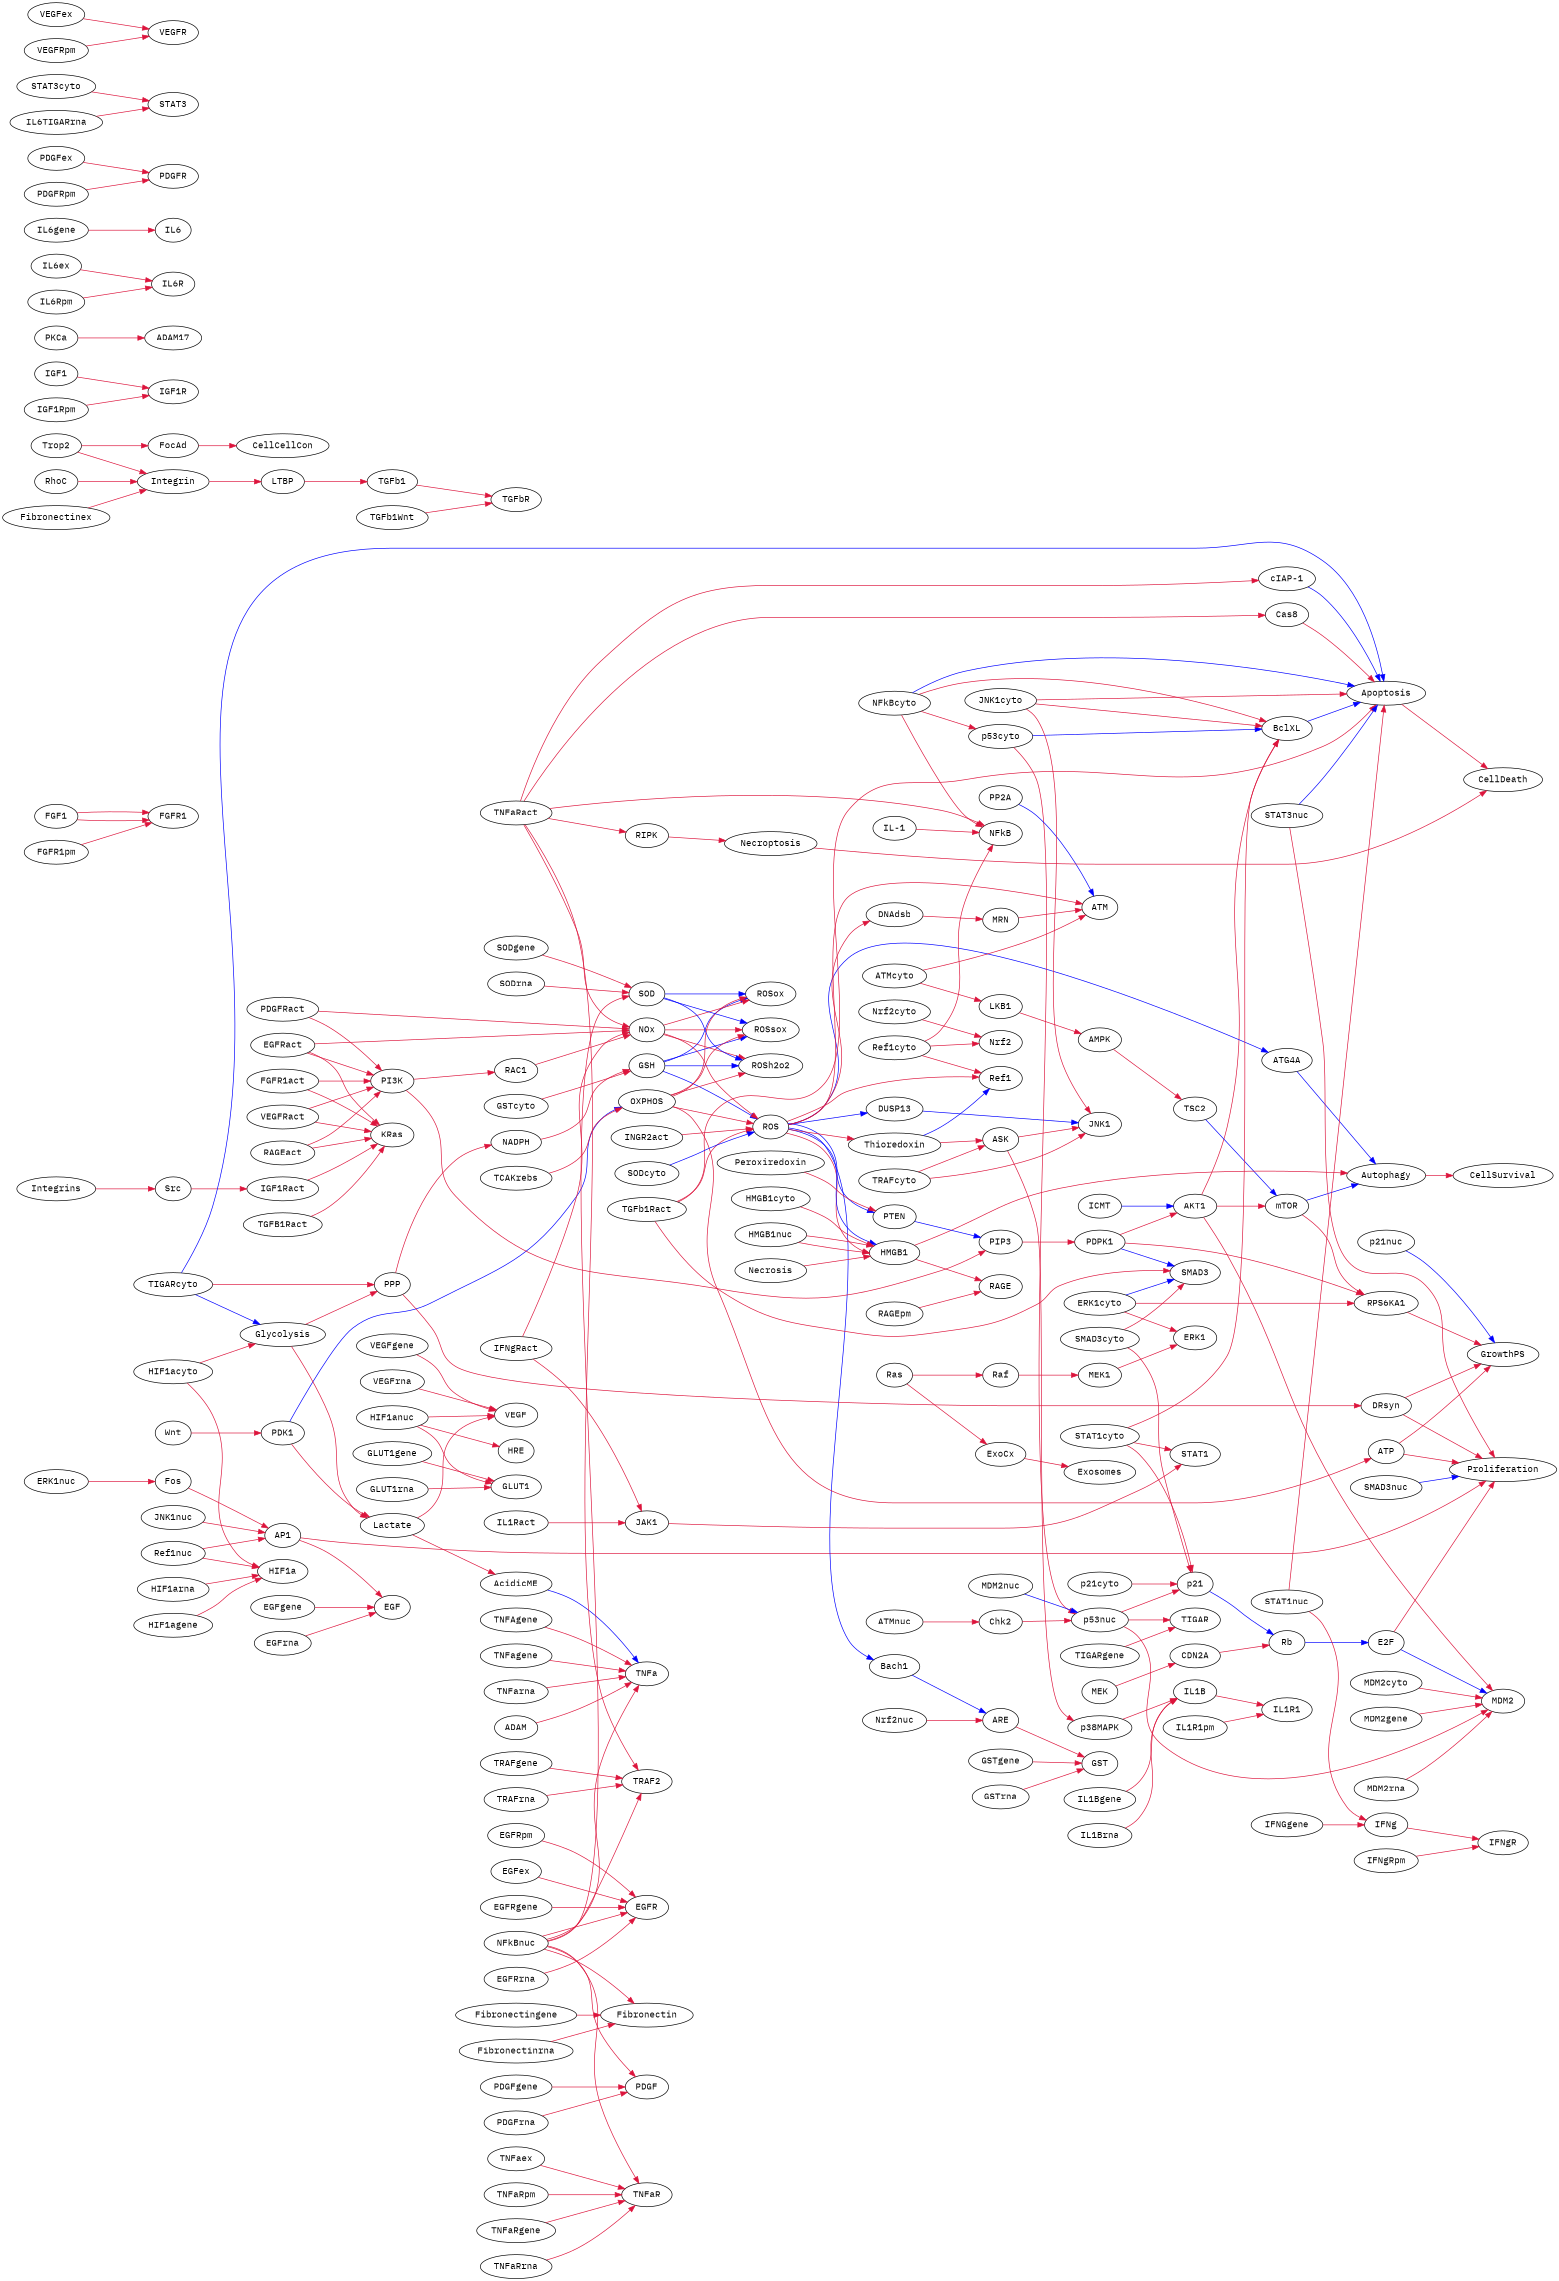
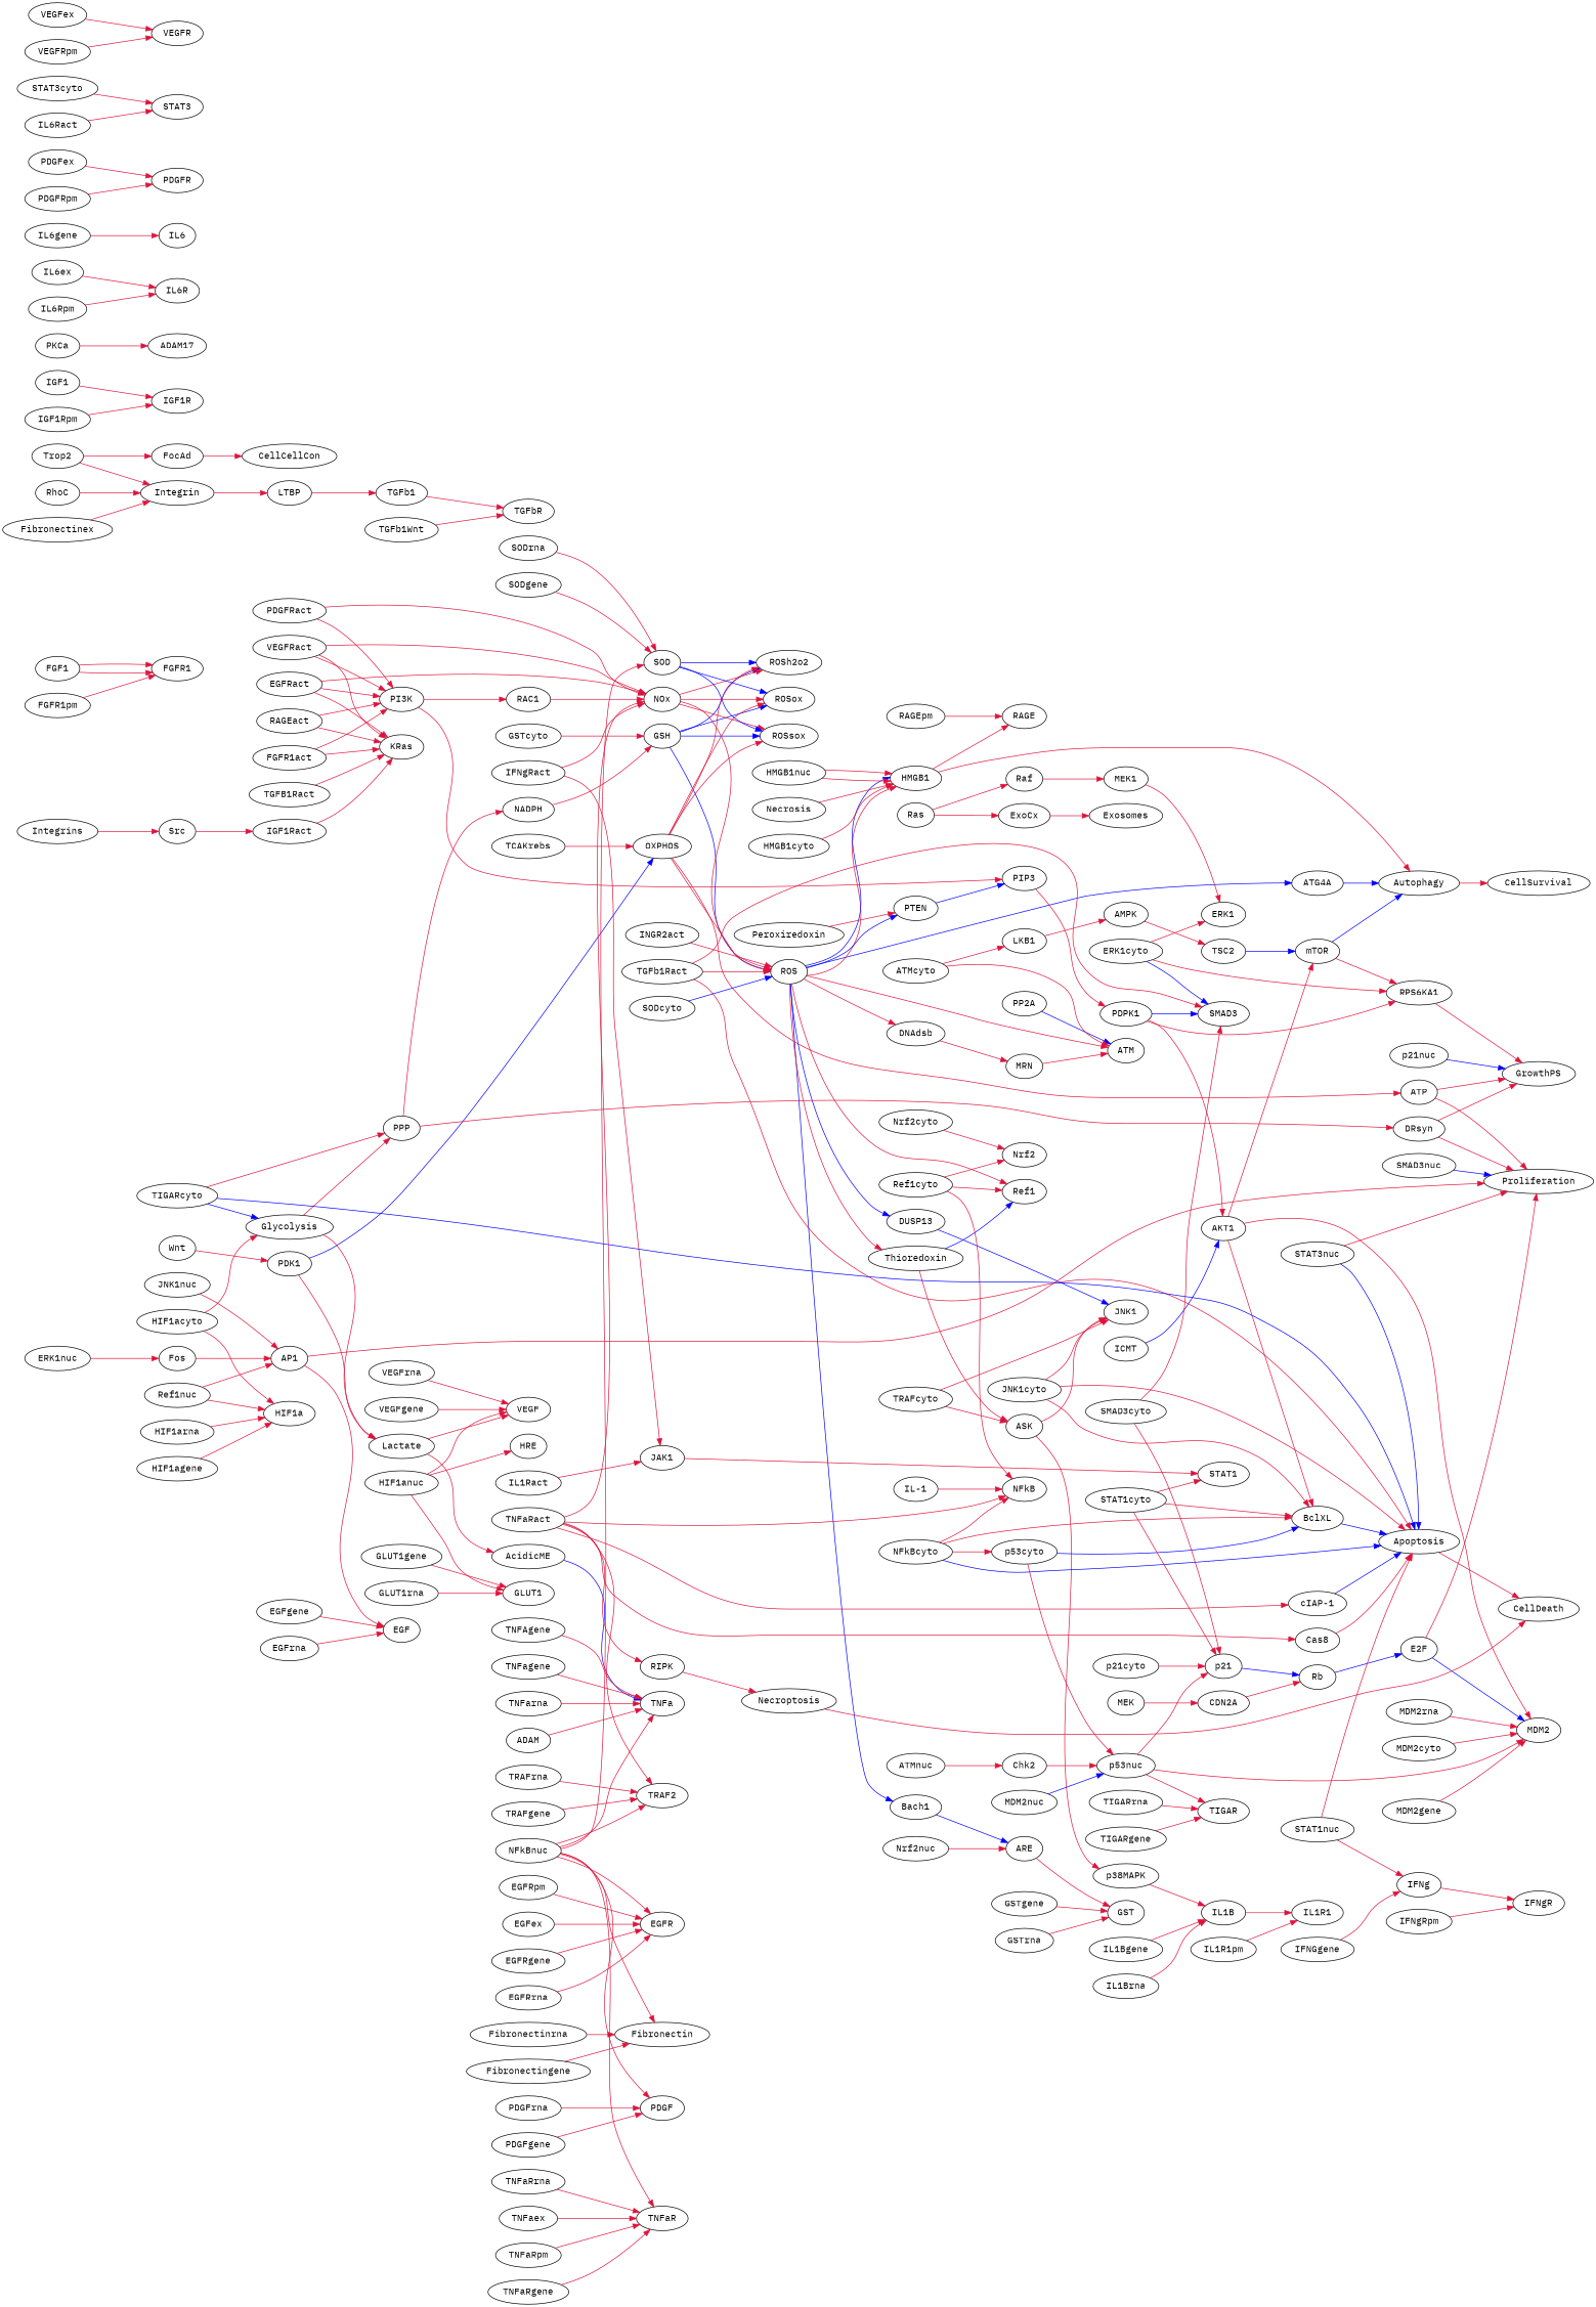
  digraph {
    fontname="IBM Plex Mono"
    rankdir=LR
    node [fontname="IBM Plex Mono"]
    edge [color=crimson fontname="IBM Plex Mono"]
    AKT1
    BclXL
    MDM2
    mTOR
    Apoptosis
    Autophagy
    RPS6KA1
    AMPK
    TSC2
    AP1
    EGF
    Proliferation
    ARE
    GST
    ASK
    JNK1
    p38MAPK
    IL1B
    ATG4A
    CellSurvival
    ATP
    GrowthPS
    Bach1
    CellDeath
    Cas8
    CDN2A
    Rb
    E2F
    Chk2
    p53nuc
    p21
    TIGAR
    "cIAP-1"
    DUSP13
    ExoCx
    Exosomes
    FGF1
    FGFR1
    FocAd
    CellCellCon
    Fos
    GSH
    ROS
    ROSh2o2
    ROSox
    ROSsox
    HMGB1
    ATM
    PTEN
    Ref1
    Thioredoxin
    DNAdsb
    RAGE
    ICMT
    IFNg
    IFNgR
    IGF1
    IGF1R
    IL1R1
    Integrin
    LTBP
    TGFb1
    JAK1
    STAT1
    Lactate
    VEGF
    AcidicME
    TNFa
    LKB1
    TGFbR
    MEK1
    ERK1
    MRN
    NADPH
    NOx
    p53cyto
    PDPK1
    SMAD3
    PDK1
    OXPHOS
    Peroxiredoxin
    PIP3
    PI3K
    RAC1
    PKCa
    ADAM17
    PP2A
    Raf
    RhoC
    RIPK
    Necroptosis
    SOD
    Src
    IGF1Ract
    Trop2
    Wnt
    DRsyn
    Glycolysis
    PPP
    JNK1nuc
    Ref1nuc
    HIF1a
    Nrf2nuc
    TRAFcyto
    ATMcyto
    NFkBcyto
    NFkB
    STAT1cyto
    JNK1cyto
    TNFaRact
    TRAF2
    MEK
    ATMnuc
    EGFrna
    EGFgene
    EGFRpm
    EGFR
    EGFex
    EGFRgene
    EGFRrna
    NFkBnuc
    Fibronectin
    PDGF
    TNFaR
    ERK1cyto
    Ras
    FGFR1pm
    Fibronectinrna
    Fibronectingene
    ERK1nuc
    GSTcyto
    HIF1anuc
    GLUT1
    HRE
    GLUT1gene
    GLUT1rna
    GSTrna
    GSTgene
    HIF1arna
    HIF1acyto
    HIF1agene
    Necrosis
    HMGB1cyto
    HMGB1nuc
    STAT1nuc
    IFNGgene
    IFNgRpm
    IGF1Rpm
    IL1Bgene
    IL1Brna
    IL1R1pm
    IL6ex
    IL6R
    IL6Rpm
    IL6gene
    IL6
    Fibronectinex
    IFNgRact
    IL1Ract
    MDM2rna
    MDM2cyto
    MDM2gene
    Ref1cyto
    Nrf2
    "IL-1"
    VEGFRact
    KRas
    PDGFRact
    EGFRact
    Nrf2cyto
    SMAD3cyto
    p21cyto
    MDM2nuc
    PDGFrna
    PDGFgene
    PDGFex
    PDGFR
    PDGFRpm
    FGFR1act
    RAGEact
    RAGEpm
    TGFB1Ract
    TGFb1Ract
    INGR2act
    SODcyto
    SODrna
    SODgene
    Integrins
    STAT3cyto
    STAT3
-   IL6Ract [label=IL6TIGARrna]
+   IL6Ract
    n192 [label=TGFb1Wnt]
+   TIGARrna
    TIGARgene
    TNFarna
    ADAM
    TNFAgene
    TNFagene
    TNFaRrna
    TNFaex
    TNFaRpm
    TNFaRgene
    TRAFrna
    TRAFgene
    VEGFrna
    VEGFgene
    VEGFex
    VEGFR
    VEGFRpm
    TIGARcyto
    STAT3nuc
    p21nuc
    TCAKrebs
    SMAD3nuc
    AKT1 -> BclXL
    AKT1 -> MDM2
    AKT1 -> mTOR
    BclXL -> Apoptosis [color=blue]
    mTOR -> Autophagy [color=blue]
    mTOR -> RPS6KA1
    Apoptosis -> CellDeath
    Autophagy -> CellSurvival
    RPS6KA1 -> GrowthPS
    AMPK -> TSC2
    TSC2 -> mTOR [color=blue]
    AP1 -> EGF
    AP1 -> Proliferation
    ARE -> GST
    ASK -> JNK1
    ASK -> p38MAPK
    p38MAPK -> IL1B
    IL1B -> IL1R1
    ATG4A -> Autophagy [color=blue]
    ATP -> Proliferation
    ATP -> GrowthPS
    Bach1 -> ARE [color=blue]
    Cas8 -> Apoptosis
    CDN2A -> Rb
    Rb -> E2F [color=blue]
    E2F -> MDM2 [color=blue]
    E2F -> Proliferation
    Chk2 -> p53nuc
    p53nuc -> MDM2
    p53nuc -> p21
    p53nuc -> TIGAR
    p21 -> Rb [color=blue]
    "cIAP-1" -> Apoptosis [color=blue]
    DUSP13 -> JNK1 [color=blue]
    ExoCx -> Exosomes
    FGF1 -> FGFR1
    FGF1 -> FGFR1
    FocAd -> CellCellCon
    Fos -> AP1
    GSH -> ROS [color=blue]
    GSH -> ROSh2o2 [color=blue]
    GSH -> ROSox [color=blue]
    GSH -> ROSsox [color=blue]
    ROS -> ATG4A [color=blue]
    ROS -> Bach1 [color=blue]
    ROS -> DUSP13 [color=blue]
    ROS -> HMGB1
    ROS -> HMGB1 [color=blue]
    ROS -> ATM
    ROS -> PTEN [color=blue]
    ROS -> Ref1
    ROS -> Thioredoxin
    ROS -> DNAdsb
    HMGB1 -> Autophagy
    HMGB1 -> RAGE
    PTEN -> PIP3 [color=blue]
    Thioredoxin -> ASK
    Thioredoxin -> Ref1 [color=blue]
    DNAdsb -> MRN
    ICMT -> AKT1 [color=blue]
    IFNg -> IFNgR
    IGF1 -> IGF1R
    Integrin -> LTBP
    LTBP -> TGFb1
    TGFb1 -> TGFbR
    JAK1 -> STAT1
    Lactate -> VEGF
    Lactate -> AcidicME
    AcidicME -> TNFa [color=blue]
    LKB1 -> AMPK
    MEK1 -> ERK1
    MRN -> ATM
    NADPH -> GSH
    NOx -> ROS
    NOx -> ROSh2o2
    NOx -> ROSox
    NOx -> ROSsox
    p53cyto -> BclXL [color=blue]
    p53cyto -> p53nuc
    PDPK1 -> AKT1
    PDPK1 -> RPS6KA1
    PDPK1 -> SMAD3 [color=blue]
    PDK1 -> Lactate
    PDK1 -> OXPHOS [color=blue]
    OXPHOS -> ATP
    OXPHOS -> ROS
    OXPHOS -> ROSh2o2
    OXPHOS -> ROSox
    OXPHOS -> ROSsox
    Peroxiredoxin -> PTEN
    PIP3 -> PDPK1
    PI3K -> PIP3
    PI3K -> RAC1
    RAC1 -> NOx
    PKCa -> ADAM17
    PP2A -> ATM [color=blue]
    Raf -> MEK1
    RhoC -> Integrin
    RIPK -> Necroptosis
    Necroptosis -> CellDeath
    SOD -> ROSh2o2 [color=blue]
    SOD -> ROSox [color=blue]
    SOD -> ROSsox [color=blue]
    Src -> IGF1Ract
    IGF1Ract -> KRas
    Trop2 -> FocAd
    Trop2 -> Integrin
    Wnt -> PDK1
    DRsyn -> Proliferation
    DRsyn -> GrowthPS
    Glycolysis -> Lactate
    Glycolysis -> PPP
    PPP -> NADPH
    PPP -> DRsyn
    JNK1nuc -> AP1
    Ref1nuc -> AP1
    Ref1nuc -> HIF1a
    Nrf2nuc -> ARE
    TRAFcyto -> ASK
    TRAFcyto -> JNK1
    ATMcyto -> ATM
    ATMcyto -> LKB1
    NFkBcyto -> BclXL
    NFkBcyto -> Apoptosis [color=blue]
    NFkBcyto -> p53cyto
    NFkBcyto -> NFkB
    STAT1cyto -> BclXL
    STAT1cyto -> p21
    STAT1cyto -> STAT1
    JNK1cyto -> BclXL
    JNK1cyto -> Apoptosis
    JNK1cyto -> JNK1
    TNFaRact -> Cas8
    TNFaRact -> "cIAP-1"
    TNFaRact -> NOx
    TNFaRact -> RIPK
    TNFaRact -> NFkB
    TNFaRact -> TRAF2
    MEK -> CDN2A
    ATMnuc -> Chk2
    EGFrna -> EGF
    EGFgene -> EGF
    EGFRpm -> EGFR
    EGFex -> EGFR
    EGFRgene -> EGFR
    EGFRrna -> EGFR
    NFkBnuc -> TNFa
    NFkBnuc -> SOD
    NFkBnuc -> TRAF2
    NFkBnuc -> EGFR
    NFkBnuc -> Fibronectin
    NFkBnuc -> PDGF
    NFkBnuc -> TNFaR
    ERK1cyto -> RPS6KA1
    ERK1cyto -> ERK1
    ERK1cyto -> SMAD3 [color=blue]
    Ras -> ExoCx
    Ras -> Raf
    FGFR1pm -> FGFR1
    Fibronectinrna -> Fibronectin
    Fibronectingene -> Fibronectin
    ERK1nuc -> Fos
    GSTcyto -> GSH
    HIF1anuc -> VEGF
    HIF1anuc -> GLUT1
    HIF1anuc -> HRE
    GLUT1gene -> GLUT1
    GLUT1rna -> GLUT1
    GSTrna -> GST
    GSTgene -> GST
    HIF1arna -> HIF1a
    HIF1acyto -> Glycolysis
    HIF1acyto -> HIF1a
    HIF1agene -> HIF1a
    Necrosis -> HMGB1
    HMGB1cyto -> HMGB1
    HMGB1nuc -> HMGB1
    HMGB1nuc -> HMGB1
    STAT1nuc -> Apoptosis
    STAT1nuc -> IFNg
    IFNGgene -> IFNg
    IFNgRpm -> IFNgR
    IGF1Rpm -> IGF1R
    IL1Bgene -> IL1B
    IL1Brna -> IL1B
    IL1R1pm -> IL1R1
    IL6ex -> IL6R
    IL6Rpm -> IL6R
    IL6gene -> IL6
    Fibronectinex -> Integrin
    IFNgRact -> JAK1
    IFNgRact -> NOx
    IL1Ract -> JAK1
    MDM2rna -> MDM2
    MDM2cyto -> MDM2
    MDM2gene -> MDM2
    Ref1cyto -> Ref1
    Ref1cyto -> NFkB
    Ref1cyto -> Nrf2
    "IL-1" -> NFkB
+   VEGFRact -> NOx
    VEGFRact -> PI3K
    VEGFRact -> KRas
    PDGFRact -> NOx
    PDGFRact -> PI3K
    EGFRact -> NOx
    EGFRact -> PI3K
    EGFRact -> KRas
    Nrf2cyto -> Nrf2
    SMAD3cyto -> p21
    SMAD3cyto -> SMAD3
    p21cyto -> p21
    MDM2nuc -> p53nuc [color=blue]
    PDGFrna -> PDGF
    PDGFgene -> PDGF
    PDGFex -> PDGFR
    PDGFRpm -> PDGFR
    FGFR1act -> PI3K
    FGFR1act -> KRas
    RAGEact -> PI3K
    RAGEact -> KRas
    RAGEpm -> RAGE
    TGFB1Ract -> KRas
    TGFb1Ract -> Apoptosis
    TGFb1Ract -> ROS
    TGFb1Ract -> SMAD3
    INGR2act -> ROS
    SODcyto -> ROS [color=blue]
    SODrna -> SOD
    SODgene -> SOD
    Integrins -> Src
    STAT3cyto -> STAT3
    IL6Ract -> STAT3
    n192 -> TGFbR
+   TIGARrna -> TIGAR
    TIGARgene -> TIGAR
    TNFarna -> TNFa
    ADAM -> TNFa
    TNFAgene -> TNFa
    TNFagene -> TNFa
    TNFaRrna -> TNFaR
    TNFaex -> TNFaR
    TNFaRpm -> TNFaR
    TNFaRgene -> TNFaR
    TRAFrna -> TRAF2
    TRAFgene -> TRAF2
    VEGFrna -> VEGF
    VEGFgene -> VEGF
    VEGFex -> VEGFR
    VEGFRpm -> VEGFR
    TIGARcyto -> Apoptosis [color=blue]
    TIGARcyto -> Glycolysis [color=blue]
    TIGARcyto -> PPP
    STAT3nuc -> Apoptosis [color=blue]
    STAT3nuc -> Proliferation
    p21nuc -> GrowthPS [color=blue]
    TCAKrebs -> OXPHOS
    SMAD3nuc -> Proliferation [color=blue]
  }
